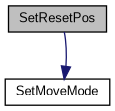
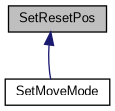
  digraph {
    rankdir=TB
    fontname="Liberation Sans"
    node [color=black fontname="Liberation Sans" fontsize=10 shape=record style=filled]
    n1 [fillcolor=grey75 fontcolor=black height=0.2 label=SetResetPos width=0.4]
    n2 [fillcolor=white height=0.2 label=SetMoveMode width=0.4]
-   n2 -> n1 [color=midnightblue dir=back fontname="Liberation Sans" fontsize=10 labelfontname=Helvetica labelfontsize=10 style=solid]
+   n1 -> n2 [color=midnightblue dir=back fontname="Liberation Sans" fontsize=10 labelfontname=Helvetica labelfontsize=10 style=solid]
  }
